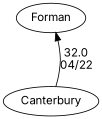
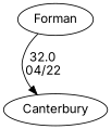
  digraph {
    fontname=Inter
    node [fontname=Inter]
    Forman
    Canterbury
-   Canterbury -> Forman [label="32.0\n04/22" random=random weight=68 fontname=Inter]
+   Forman -> Canterbury [label="32.0\n04/22" random=random weight=68 fontname=Inter]
  }
